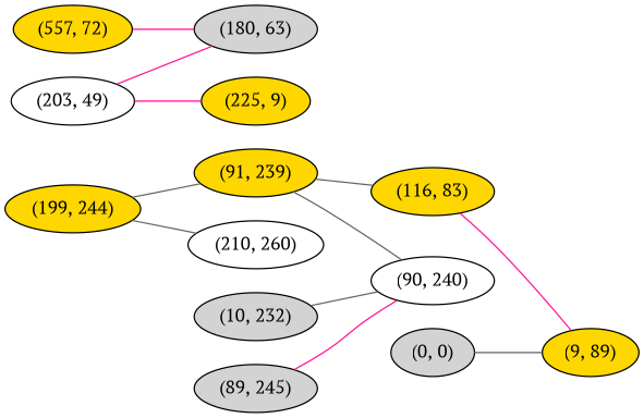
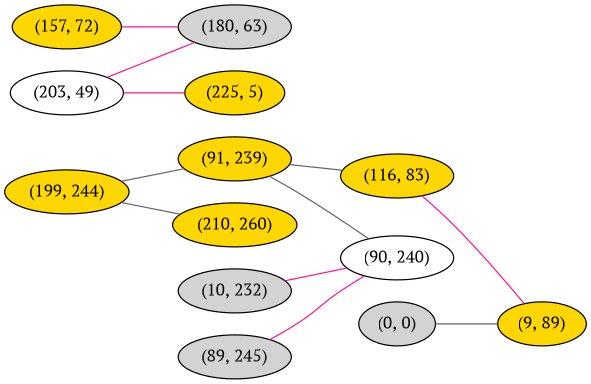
  graph {
    fontname="PT Serif"
    rankdir=LR
    node [fillcolor=gold fontname="PT Serif" style=filled]
    edge [color=gray40 fontname="PT Serif" weight=1]
    "(199, 244)"
    "(91, 239)"
-   "(210, 260)" [fillcolor=white]
+   "(210, 260)"
    "(90, 240)" [fillcolor=white]
    "(116, 83)"
    "(10, 232)" [fillcolor=lightgrey]
    "(203, 49)" [fillcolor=white]
    "(180, 63)" [fillcolor=lightgrey]
-   "(225, 9)"
-   "(157, 72)" [label="(557, 72)"]
+   "(225, 9)" [label="(225, 5)"]
+   "(157, 72)"
    "(9, 89)"
    "(0, 0)" [fillcolor=lightgrey]
    "(89, 245)" [fillcolor=lightgrey]
    "(199, 244)" -- "(91, 239)"
    "(199, 244)" -- "(210, 260)"
    "(91, 239)" -- "(90, 240)"
    "(91, 239)" -- "(116, 83)"
    "(116, 83)" -- "(9, 89)" [color=deeppink]
-   "(10, 232)" -- "(90, 240)"
+   "(10, 232)" -- "(90, 240)" [color=deeppink]
    "(203, 49)" -- "(180, 63)" [color=deeppink]
    "(203, 49)" -- "(225, 9)" [color=deeppink]
    "(157, 72)" -- "(180, 63)" [color=deeppink]
    "(0, 0)" -- "(9, 89)" [weight=4]
    "(89, 245)" -- "(90, 240)" [color=deeppink]
  }
